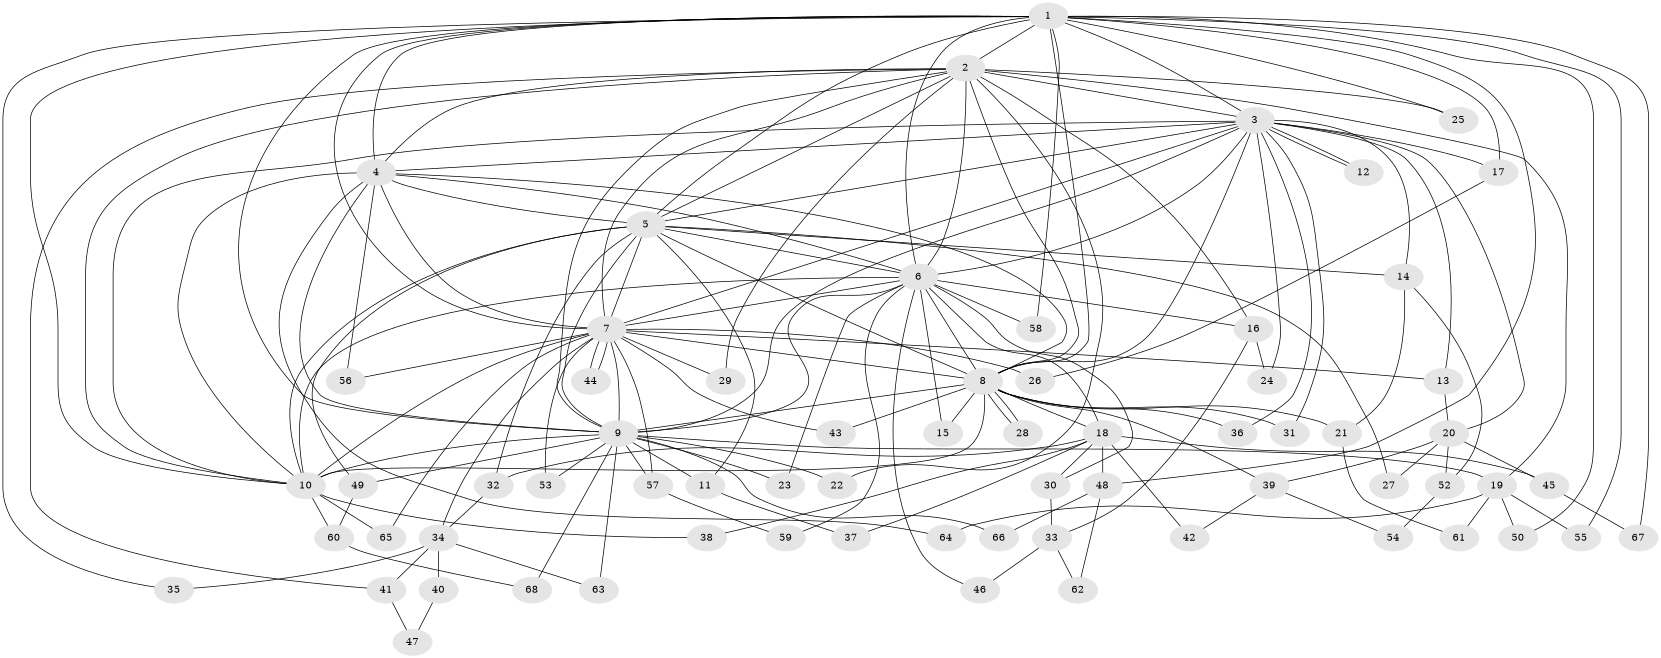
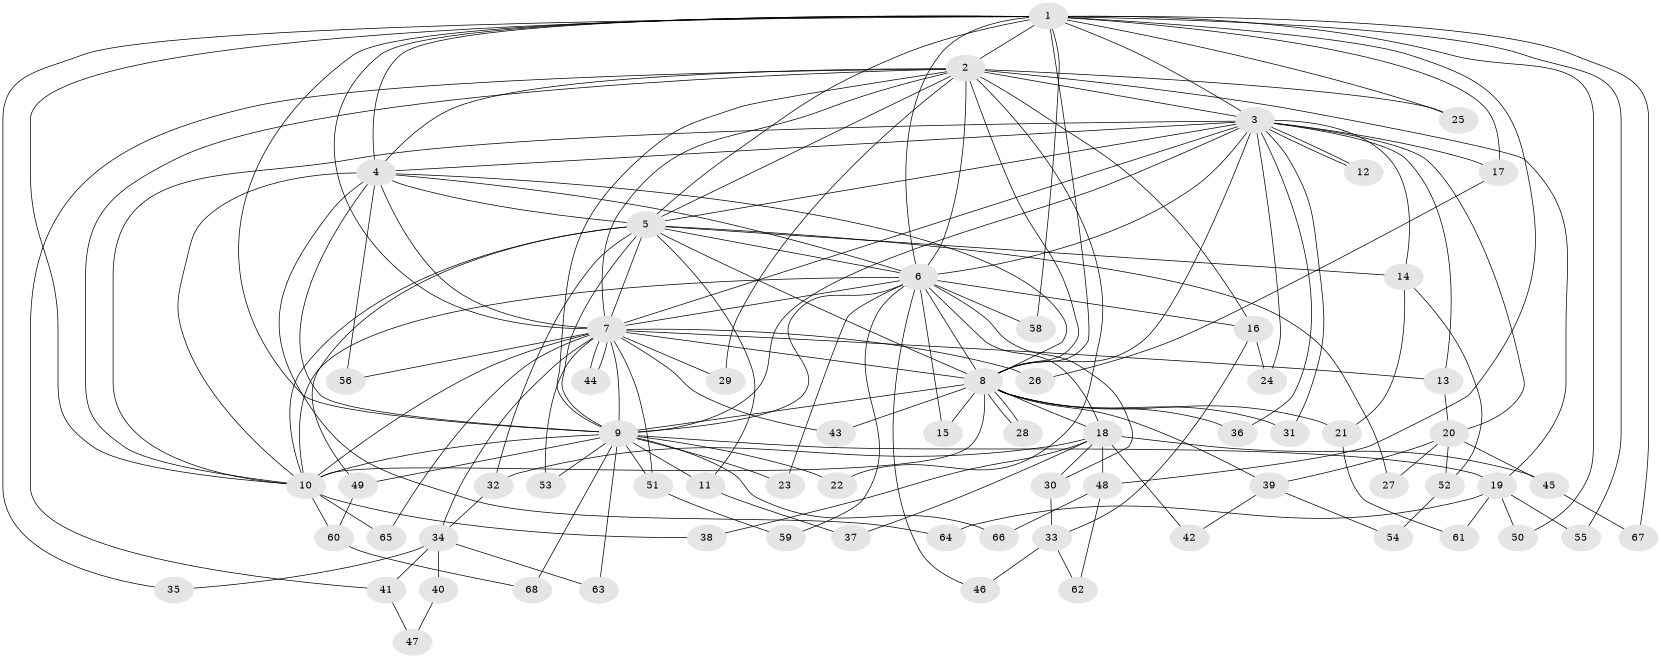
  graph {
    node [color=gray90 style=filled]
    1
    2
    3
    4
    5
    6
    7
    8
    9
    10
    17
    25
    35
    48
    50
    55
    58
    67
    16
    19
    22
    29
    41
    12
    13
    14
    20
    24
    31
    36
    56
    64
    11
    27
    32
    49
    15
    18
    23
    30
    46
    59
    26
    34
    43
    44
    53
-   57
+   57 [label=51]
    65
    21
    28
    39
    63
    66
    68
    38
    60
    62
    33
    61
    47
    52
    45
    37
    42
    40
    54
    1 -- 2
    1 -- 3
    1 -- 4
    1 -- 5
    1 -- 6
    1 -- 7
    1 -- 8
    1 -- 9
    1 -- 10
    1 -- 17
    1 -- 25
    1 -- 35
    1 -- 48
    1 -- 50
    1 -- 55
    1 -- 58
    1 -- 67
    2 -- 3
    2 -- 4
    2 -- 5
    2 -- 6
    2 -- 7
    2 -- 8
    2 -- 9
    2 -- 10
    2 -- 25
    2 -- 16
    2 -- 19
    2 -- 22
    2 -- 29
    2 -- 41
    3 -- 4
    3 -- 5
    3 -- 6
    3 -- 7
    3 -- 8
    3 -- 9
    3 -- 10
    3 -- 17
    3 -- 12
    3 -- 12
    3 -- 13
    3 -- 14
    3 -- 20
    3 -- 24
    3 -- 31
    3 -- 36
    4 -- 5
    4 -- 6
    4 -- 7
    4 -- 8
    4 -- 9
    4 -- 10
    4 -- 56
    4 -- 64
    5 -- 6
    5 -- 7
    5 -- 8
    5 -- 9
    5 -- 10
    5 -- 14
    5 -- 11
    5 -- 27
    5 -- 32
    5 -- 49
    6 -- 7
    6 -- 8
    6 -- 9
    6 -- 10
    6 -- 58
    6 -- 16
    6 -- 15
    6 -- 18
    6 -- 23
    6 -- 30
    6 -- 46
    6 -- 59
    7 -- 8
    7 -- 9
    7 -- 10
    7 -- 29
    7 -- 13
    7 -- 56
    7 -- 26
    7 -- 34
    7 -- 43
    7 -- 44
    7 -- 44
    7 -- 53
    7 -- 57
    7 -- 65
    8 -- 9
    8 -- 10
    8 -- 31
    8 -- 36
    8 -- 15
    8 -- 18
    8 -- 43
    8 -- 21
    8 -- 28
    8 -- 28
    8 -- 39
    9 -- 10
    9 -- 19
    9 -- 22
    9 -- 11
    9 -- 49
    9 -- 23
    9 -- 53
    9 -- 57
    9 -- 63
    9 -- 66
    9 -- 68
    10 -- 65
    10 -- 38
    10 -- 60
    17 -- 26
    48 -- 66
    48 -- 62
    16 -- 24
    16 -- 33
    19 -- 50
    19 -- 55
    19 -- 64
    19 -- 61
    41 -- 47
    13 -- 20
    14 -- 21
    14 -- 52
    20 -- 27
    20 -- 39
    20 -- 52
    20 -- 45
    11 -- 37
    32 -- 34
    49 -- 60
    18 -- 48
    18 -- 32
    18 -- 30
    18 -- 38
    18 -- 45
    18 -- 37
    18 -- 42
    30 -- 33
    34 -- 35
    34 -- 41
    34 -- 63
    34 -- 40
    57 -- 59
    21 -- 61
    39 -- 42
    39 -- 54
    60 -- 68
    33 -- 46
    33 -- 62
    52 -- 54
    45 -- 67
    40 -- 47
  }
